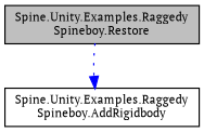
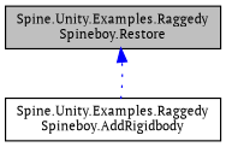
  digraph {
    rankdir=TB
    fontname="PT Serif"
    node [color=black fontname="PT Serif" fontsize=10 shape=record style=filled]
    n1 [fillcolor=grey75 fontcolor=black height=0.2 label="Spine.Unity.Examples.Raggedy\lSpineboy.Restore" width=0.4]
    n2 [fillcolor=white height=0.2 label="Spine.Unity.Examples.Raggedy\lSpineboy.AddRigidbody" width=0.4]
-   n1 -> n2 [color=blue fontname="PT Serif" fontsize=10 labelfontname=Helvetica labelfontsize=10 style=dotted]
+   n2 -> n1 [color=blue fontname="PT Serif" fontsize=10 labelfontname=Helvetica labelfontsize=10 style=dotted]
  }
